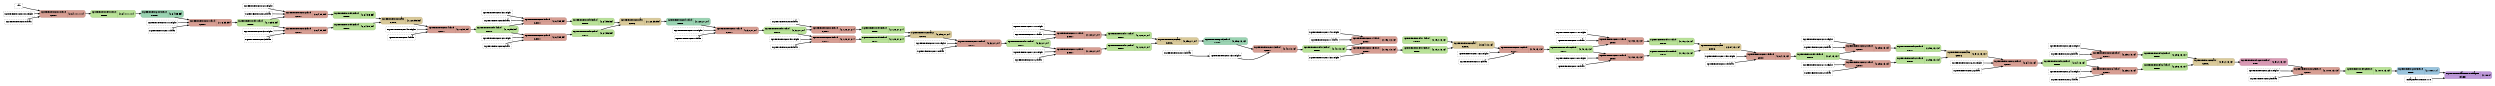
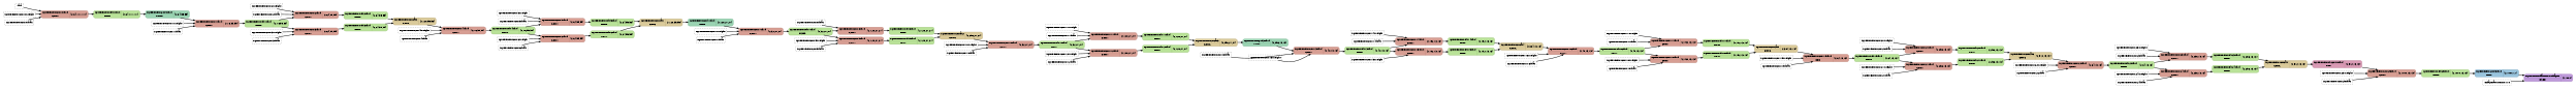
  strict digraph {
    overlap_shrink=true
    rankdir=LR
    splines=curved
    node [fillcolor=white shape=Mrecord style=filled type=constant_input fontcolor="#000000" penwidth=3]
    edge [penwidth=3]
-   n1 [label=bias shape=box style="filled,dashed" fontcolor="" penwidth=""]
+   n1 [label=data shape=box style="filled,dashed" fontcolor="" penwidth=""]
    n2 [color="#c38c81" fillcolor="#d79e93" inputs="data;squeezenet0_conv0_weight;squeezenet0_conv0_bias" label="{ {squeezenet0_conv0_fwd  | CONV} | [2,64,111,111] }" outputs=squeezenet0_conv0_fwd type=Conv]
    n3 [color="#a2ca81" fillcolor="#b9e298" inputs=squeezenet0_conv0_fwd label="{ {squeezenet0_relu0_fwd  | RELU} | [2,64,111,111] }" outputs=squeezenet0_relu0_fwd type=Relu]
    n4 [label=squeezenet0_conv0_weight shape=box style="filled,dashed" fontcolor="" penwidth=""]
    n5 [label=squeezenet0_conv0_bias shape=box style="filled,dashed" fontcolor="" penwidth=""]
    n6 [color="#84bd9d" fillcolor="#9ad3b2" inputs=squeezenet0_relu0_fwd label="{ {squeezenet0_pool0_fwd  | MXPL} | [2,64,55,55] }" outputs=squeezenet0_pool0_fwd type=MaxPool]
    n7 [color="#c38c81" fillcolor="#d79e93" inputs="squeezenet0_pool0_fwd;squeezenet0_conv1_weight;squeezenet0_conv1_bias" label="{ {squeezenet0_conv1_fwd  | CONV} | [2,16,55,55] }" outputs=squeezenet0_conv1_fwd type=Conv]
    n8 [color="#a2ca81" fillcolor="#b9e298" inputs=squeezenet0_conv1_fwd label="{ {squeezenet0_relu1_fwd  | RELU} | [2,16,55,55] }" outputs=squeezenet0_relu1_fwd type=Relu]
    n9 [label=squeezenet0_conv1_weight shape=box style="filled,dashed" fontcolor="" penwidth=""]
    n10 [label=squeezenet0_conv1_bias shape=box style="filled,dashed" fontcolor="" penwidth=""]
    n11 [color="#c38c81" fillcolor="#d79e93" inputs="squeezenet0_relu1_fwd;squeezenet0_conv2_weight;squeezenet0_conv2_bias" label="{ {squeezenet0_conv2_fwd  | CONV} | [2,64,55,55] }" outputs=squeezenet0_conv2_fwd type=Conv]
    n12 [color="#c38c81" fillcolor="#d79e93" inputs="squeezenet0_relu1_fwd;squeezenet0_conv3_weight;squeezenet0_conv3_bias" label="{ {squeezenet0_conv3_fwd  | CONV} | [2,64,55,55] }" outputs=squeezenet0_conv3_fwd type=Conv]
    n13 [color="#a2ca81" fillcolor="#b9e298" inputs=squeezenet0_conv2_fwd label="{ {squeezenet0_relu2_fwd  | RELU} | [2,64,55,55] }" outputs=squeezenet0_relu2_fwd type=Relu]
    n14 [color="#a2ca81" fillcolor="#b9e298" inputs=squeezenet0_conv3_fwd label="{ {squeezenet0_relu3_fwd  | RELU} | [2,64,55,55] }" outputs=squeezenet0_relu3_fwd type=Relu]
    n15 [label=squeezenet0_conv2_weight shape=box style="filled,dashed" fontcolor="" penwidth=""]
    n16 [label=squeezenet0_conv2_bias shape=box style="filled,dashed" fontcolor="" penwidth=""]
    n17 [color="#c3b385" fillcolor="#daca9a" inputs="squeezenet0_relu2_fwd;squeezenet0_relu3_fwd" label="{ {squeezenet0_concat0  | CONC} | [2,128,55,55] }" outputs=squeezenet0_concat0 type=Concat]
    n18 [color="#c38c81" fillcolor="#d79e93" inputs="squeezenet0_concat0;squeezenet0_conv4_weight;squeezenet0_conv4_bias" label="{ {squeezenet0_conv4_fwd  | CONV} | [2,16,55,55] }" outputs=squeezenet0_conv4_fwd type=Conv]
    n19 [label=squeezenet0_conv3_weight shape=box style="filled,dashed" fontcolor="" penwidth=""]
    n20 [label=squeezenet0_conv3_bias shape=box style="filled,dashed" fontcolor="" penwidth=""]
    n21 [color="#a2ca81" fillcolor="#b9e298" inputs=squeezenet0_conv4_fwd label="{ {squeezenet0_relu4_fwd  | RELU} | [2,16,55,55] }" outputs=squeezenet0_relu4_fwd type=Relu]
    n22 [label=squeezenet0_conv4_weight shape=box style="filled,dashed" fontcolor="" penwidth=""]
    n23 [label=squeezenet0_conv4_bias shape=box style="filled,dashed" fontcolor="" penwidth=""]
    n24 [color="#c38c81" fillcolor="#d79e93" inputs="squeezenet0_relu4_fwd;squeezenet0_conv5_weight;squeezenet0_conv5_bias" label="{ {squeezenet0_conv5_fwd  | CONV} | [2,64,55,55] }" outputs=squeezenet0_conv5_fwd type=Conv]
    n25 [color="#c38c81" fillcolor="#d79e93" inputs="squeezenet0_relu4_fwd;squeezenet0_conv6_weight;squeezenet0_conv6_bias" label="{ {squeezenet0_conv6_fwd  | CONV} | [2,64,55,55] }" outputs=squeezenet0_conv6_fwd type=Conv]
    n26 [color="#a2ca81" fillcolor="#b9e298" inputs=squeezenet0_conv5_fwd label="{ {squeezenet0_relu5_fwd  | RELU} | [2,64,55,55] }" outputs=squeezenet0_relu5_fwd type=Relu]
    n27 [color="#a2ca81" fillcolor="#b9e298" inputs=squeezenet0_conv6_fwd label="{ {squeezenet0_relu6_fwd  | RELU} | [2,64,55,55] }" outputs=squeezenet0_relu6_fwd type=Relu]
    n28 [label=squeezenet0_conv5_weight shape=box style="filled,dashed" fontcolor="" penwidth=""]
    n29 [label=squeezenet0_conv5_bias shape=box style="filled,dashed" fontcolor="" penwidth=""]
    n30 [color="#c3b385" fillcolor="#daca9a" inputs="squeezenet0_relu5_fwd;squeezenet0_relu6_fwd" label="{ {squeezenet0_concat1  | CONC} | [2,128,55,55] }" outputs=squeezenet0_concat1 type=Concat]
    n31 [color="#84bd9d" fillcolor="#9ad3b2" inputs=squeezenet0_concat1 label="{ {squeezenet0_pool1_fwd  | MXPL} | [2,128,27,27] }" outputs=squeezenet0_pool1_fwd type=MaxPool]
    n32 [label=squeezenet0_conv6_weight shape=box style="filled,dashed" fontcolor="" penwidth=""]
    n33 [label=squeezenet0_conv6_bias shape=box style="filled,dashed" fontcolor="" penwidth=""]
    n34 [color="#c38c81" fillcolor="#d79e93" inputs="squeezenet0_pool1_fwd;squeezenet0_conv7_weight;squeezenet0_conv7_bias" label="{ {squeezenet0_conv7_fwd  | CONV} | [2,32,27,27] }" outputs=squeezenet0_conv7_fwd type=Conv]
-   n35 [color="#a2ca81" fillcolor="#b9e298" inputs=squeezenet0_conv7_fwd label="{ {squeezenet0_relu7_fwd  | RELU} | [2,32,27,27] }" outputs=squeezenet0_relu7_fwd type=Relu]
+   n35 [color="#a2ca81" fillcolor="#b9e298" inputs=squeezenet0_conv7_fwd label="{ {squeezenet0_relu7_fwd  | RSHP} | [2,32,27,27] }" outputs=squeezenet0_relu7_fwd type=Relu]
    n36 [label=squeezenet0_conv7_weight shape=box style="filled,dashed" fontcolor="" penwidth=""]
    n37 [label=squeezenet0_conv7_bias shape=box style="filled,dashed" fontcolor="" penwidth=""]
    n38 [color="#c38c81" fillcolor="#d79e93" inputs="squeezenet0_relu7_fwd;squeezenet0_conv8_weight;squeezenet0_conv8_bias" label="{ {squeezenet0_conv8_fwd  | CONV} | [2,128,27,27] }" outputs=squeezenet0_conv8_fwd type=Conv]
    n39 [color="#c38c81" fillcolor="#d79e93" inputs="squeezenet0_relu7_fwd;squeezenet0_conv9_weight;squeezenet0_conv9_bias" label="{ {squeezenet0_conv9_fwd  | CONV} | [2,128,27,27] }" outputs=squeezenet0_conv9_fwd type=Conv]
    n40 [color="#a2ca81" fillcolor="#b9e298" inputs=squeezenet0_conv8_fwd label="{ {squeezenet0_relu8_fwd  | RELU} | [2,128,27,27] }" outputs=squeezenet0_relu8_fwd type=Relu]
    n41 [color="#a2ca81" fillcolor="#b9e298" inputs=squeezenet0_conv9_fwd label="{ {squeezenet0_relu9_fwd  | RELU} | [2,128,27,27] }" outputs=squeezenet0_relu9_fwd type=Relu]
    n42 [label=squeezenet0_conv8_bias shape=box style="filled,dashed" fontcolor="" penwidth=""]
    n43 [color="#c3b385" fillcolor="#daca9a" inputs="squeezenet0_relu8_fwd;squeezenet0_relu9_fwd" label="{ {squeezenet0_concat2  | CONC} | [2,256,27,27] }" outputs=squeezenet0_concat2 type=Concat]
    n44 [color="#c38c81" fillcolor="#d79e93" inputs="squeezenet0_concat2;squeezenet0_conv10_weight;squeezenet0_conv10_bias" label="{ {squeezenet0_conv10_fwd  | CONV} | [2,32,27,27] }" outputs=squeezenet0_conv10_fwd type=Conv]
    n45 [label=squeezenet0_conv9_weight shape=box style="filled,dashed" fontcolor="" penwidth=""]
    n46 [label=squeezenet0_conv9_bias shape=box style="filled,dashed" fontcolor="" penwidth=""]
    n47 [color="#a2ca81" fillcolor="#b9e298" inputs=squeezenet0_conv10_fwd label="{ {squeezenet0_relu10_fwd  | RELU} | [2,32,27,27] }" outputs=squeezenet0_relu10_fwd type=Relu]
    n48 [label=squeezenet0_conv10_weight shape=box style="filled,dashed" fontcolor="" penwidth=""]
    n49 [label=squeezenet0_conv10_bias shape=box style="filled,dashed" fontcolor="" penwidth=""]
    n50 [color="#c38c81" fillcolor="#d79e93" inputs="squeezenet0_relu10_fwd;squeezenet0_conv11_weight;squeezenet0_conv11_bias" label="{ {squeezenet0_conv11_fwd  | CONV} | [2,128,27,27] }" outputs=squeezenet0_conv11_fwd type=Conv]
    n51 [color="#c38c81" fillcolor="#d79e93" inputs="squeezenet0_relu10_fwd;squeezenet0_conv12_weight;squeezenet0_conv12_bias" label="{ {squeezenet0_conv12_fwd  | CONV} | [2,128,27,27] }" outputs=squeezenet0_conv12_fwd type=Conv]
    n52 [color="#a2ca81" fillcolor="#b9e298" inputs=squeezenet0_conv11_fwd label="{ {squeezenet0_relu11_fwd  | RELU} | [2,128,27,27] }" outputs=squeezenet0_relu11_fwd type=Relu]
    n53 [color="#a2ca81" fillcolor="#b9e298" inputs=squeezenet0_conv12_fwd label="{ {squeezenet0_relu12_fwd  | RELU} | [2,128,27,27] }" outputs=squeezenet0_relu12_fwd type=Relu]
    n54 [label=squeezenet0_conv11_weight shape=box style="filled,dashed" fontcolor="" penwidth=""]
    n55 [label=squeezenet0_conv11_bias shape=box style="filled,dashed" fontcolor="" penwidth=""]
    n56 [color="#c3b385" fillcolor="#daca9a" inputs="squeezenet0_relu11_fwd;squeezenet0_relu12_fwd" label="{ {squeezenet0_concat3  | CONC} | [2,256,27,27] }" outputs=squeezenet0_concat3 type=Concat]
    n57 [color="#84bd9d" fillcolor="#9ad3b2" inputs=squeezenet0_concat3 label="{ {squeezenet0_pool2_fwd  | MXPL} | [2,256,13,13] }" outputs=squeezenet0_pool2_fwd type=MaxPool]
    n58 [label=squeezenet0_conv12_weight shape=box style="filled,dashed" fontcolor="" penwidth=""]
    n59 [label=squeezenet0_conv12_bias shape=box style="filled,dashed" fontcolor="" penwidth=""]
    n60 [color="#c38c81" fillcolor="#d79e93" inputs="squeezenet0_pool2_fwd;squeezenet0_conv13_weight;squeezenet0_conv13_bias" label="{ {squeezenet0_conv13_fwd  | CONV} | [2,48,13,13] }" outputs=squeezenet0_conv13_fwd type=Conv]
    n61 [color="#a2ca81" fillcolor="#b9e298" inputs=squeezenet0_conv13_fwd label="{ {squeezenet0_relu13_fwd  | RELU} | [2,48,13,13] }" outputs=squeezenet0_relu13_fwd type=Relu]
    n62 [label=squeezenet0_conv13_weight shape=box style="filled,dashed" fontcolor="" penwidth=""]
    n63 [label=squeezenet0_conv13_bias shape=box style="filled,dashed" fontcolor="" penwidth=""]
    n64 [color="#c38c81" fillcolor="#d79e93" inputs="squeezenet0_relu13_fwd;squeezenet0_conv14_weight;squeezenet0_conv14_bias" label="{ {squeezenet0_conv14_fwd  | CONV} | [2,192,13,13] }" outputs=squeezenet0_conv14_fwd type=Conv]
    n65 [color="#c38c81" fillcolor="#d79e93" inputs="squeezenet0_relu13_fwd;squeezenet0_conv15_weight;squeezenet0_conv15_bias" label="{ {squeezenet0_conv15_fwd  | CONV} | [2,192,13,13] }" outputs=squeezenet0_conv15_fwd type=Conv]
-   n66 [color="#a2ca81" fillcolor="#b9e298" inputs=squeezenet0_conv14_fwd label="{ {squeezenet0_relu14_fwd  | MXPL} | [2,192,13,13] }" outputs=squeezenet0_relu14_fwd type=Relu]
+   n66 [color="#a2ca81" fillcolor="#b9e298" inputs=squeezenet0_conv14_fwd label="{ {squeezenet0_relu14_fwd  | RELU} | [2,192,13,13] }" outputs=squeezenet0_relu14_fwd type=Relu]
    n67 [color="#a2ca81" fillcolor="#b9e298" inputs=squeezenet0_conv15_fwd label="{ {squeezenet0_relu15_fwd  | RELU} | [2,192,13,13] }" outputs=squeezenet0_relu15_fwd type=Relu]
    n68 [label=squeezenet0_conv14_weight shape=box style="filled,dashed" fontcolor="" penwidth=""]
    n69 [label=squeezenet0_conv14_bias shape=box style="filled,dashed" fontcolor="" penwidth=""]
    n70 [color="#c3b385" fillcolor="#daca9a" inputs="squeezenet0_relu14_fwd;squeezenet0_relu15_fwd" label="{ {squeezenet0_concat4  | CONC} | [2,384,13,13] }" outputs=squeezenet0_concat4 type=Concat]
    n71 [color="#c38c81" fillcolor="#d79e93" inputs="squeezenet0_concat4;squeezenet0_conv16_weight;squeezenet0_conv16_bias" label="{ {squeezenet0_conv16_fwd  | CONV} | [2,48,13,13] }" outputs=squeezenet0_conv16_fwd type=Conv]
    n72 [label=squeezenet0_conv15_weight shape=box style="filled,dashed" fontcolor="" penwidth=""]
    n73 [color="#a2ca81" fillcolor="#b9e298" inputs=squeezenet0_conv16_fwd label="{ {squeezenet0_relu16_fwd  | RELU} | [2,48,13,13] }" outputs=squeezenet0_relu16_fwd type=Relu]
    n74 [label=squeezenet0_conv16_weight shape=box style="filled,dashed" fontcolor="" penwidth=""]
    n75 [label=squeezenet0_conv16_bias shape=box style="filled,dashed" fontcolor="" penwidth=""]
    n76 [color="#c38c81" fillcolor="#d79e93" inputs="squeezenet0_relu16_fwd;squeezenet0_conv17_weight;squeezenet0_conv17_bias" label="{ {squeezenet0_conv17_fwd  | CONV} | [2,192,13,13] }" outputs=squeezenet0_conv17_fwd type=Conv]
    n77 [color="#c38c81" fillcolor="#d79e93" inputs="squeezenet0_relu16_fwd;squeezenet0_conv18_weight;squeezenet0_conv18_bias" label="{ {squeezenet0_conv18_fwd  | CONV} | [2,192,13,13] }" outputs=squeezenet0_conv18_fwd type=Conv]
    n78 [color="#a2ca81" fillcolor="#b9e298" inputs=squeezenet0_conv17_fwd label="{ {squeezenet0_relu17_fwd  | RELU} | [2,192,13,13] }" outputs=squeezenet0_relu17_fwd type=Relu]
    n79 [color="#a2ca81" fillcolor="#b9e298" inputs=squeezenet0_conv18_fwd label="{ {squeezenet0_relu18_fwd  | RELU} | [2,192,13,13] }" outputs=squeezenet0_relu18_fwd type=Relu]
    n80 [label=squeezenet0_conv17_weight shape=box style="filled,dashed" fontcolor="" penwidth=""]
    n81 [label=squeezenet0_conv17_bias shape=box style="filled,dashed" fontcolor="" penwidth=""]
    n82 [color="#c3b385" fillcolor="#daca9a" inputs="squeezenet0_relu17_fwd;squeezenet0_relu18_fwd" label="{ {squeezenet0_concat5  | CONC} | [2,384,13,13] }" outputs=squeezenet0_concat5 type=Concat]
-   n83 [color="#c38c81" fillcolor="#d79e93" inputs="squeezenet0_concat5;squeezenet0_conv19_weight;squeezenet0_conv19_bias" label="{ {squeezenet0_conv19_fwd  | CONV} | [2,64,13,13] }" outputs=squeezenet0_conv19_fwd type=Conv]
+   n83 [color="#c38c81" fillcolor="#d79e93" inputs="squeezenet0_concat5;squeezenet0_conv19_weight;squeezenet0_conv19_bias" label="{ {squeezenet0_conv19_fwd  | DRP} | [2,64,13,13] }" outputs=squeezenet0_conv19_fwd type=Conv]
    n84 [label=squeezenet0_conv18_weight shape=box style="filled,dashed" fontcolor="" penwidth=""]
    n85 [label=squeezenet0_conv18_bias shape=box style="filled,dashed" fontcolor="" penwidth=""]
    n86 [color="#a2ca81" fillcolor="#b9e298" inputs=squeezenet0_conv19_fwd label="{ {squeezenet0_relu19_fwd  | RELU} | [2,64,13,13] }" outputs=squeezenet0_relu19_fwd type=Relu]
    n87 [label=squeezenet0_conv19_weight shape=box style="filled,dashed" fontcolor="" penwidth=""]
    n88 [label=squeezenet0_conv19_bias shape=box style="filled,dashed" fontcolor="" penwidth=""]
    n89 [color="#c38c81" fillcolor="#d79e93" inputs="squeezenet0_relu19_fwd;squeezenet0_conv20_weight;squeezenet0_conv20_bias" label="{ {squeezenet0_conv20_fwd  | CONV} | [2,256,13,13] }" outputs=squeezenet0_conv20_fwd type=Conv]
    n90 [color="#c38c81" fillcolor="#d79e93" inputs="squeezenet0_relu19_fwd;squeezenet0_conv21_weight;squeezenet0_conv21_bias" label="{ {squeezenet0_conv21_fwd  | CONV} | [2,256,13,13] }" outputs=squeezenet0_conv21_fwd type=Conv]
    n91 [color="#a2ca81" fillcolor="#b9e298" inputs=squeezenet0_conv20_fwd label="{ {squeezenet0_relu20_fwd  | RELU} | [2,256,13,13] }" outputs=squeezenet0_relu20_fwd type=Relu]
    n92 [color="#a2ca81" fillcolor="#b9e298" inputs=squeezenet0_conv21_fwd label="{ {squeezenet0_relu21_fwd  | RELU} | [2,256,13,13] }" outputs=squeezenet0_relu21_fwd type=Relu]
    n93 [label=squeezenet0_conv20_weight shape=box style="filled,dashed" fontcolor="" penwidth=""]
    n94 [label=squeezenet0_conv20_bias shape=box style="filled,dashed" fontcolor="" penwidth=""]
    n95 [color="#c3b385" fillcolor="#daca9a" inputs="squeezenet0_relu20_fwd;squeezenet0_relu21_fwd" label="{ {squeezenet0_concat6  | CONC} | [2,512,13,13] }" outputs=squeezenet0_concat6 type=Concat]
    n96 [color="#c38c81" fillcolor="#d79e93" inputs="squeezenet0_concat6;squeezenet0_conv22_weight;squeezenet0_conv22_bias" label="{ {squeezenet0_conv22_fwd  | CONV} | [2,64,13,13] }" outputs=squeezenet0_conv22_fwd type=Conv]
    n97 [label=squeezenet0_conv21_weight shape=box style="filled,dashed" fontcolor="" penwidth=""]
    n98 [label=squeezenet0_conv21_bias shape=box style="filled,dashed" fontcolor="" penwidth=""]
    n99 [color="#a2ca81" fillcolor="#b9e298" inputs=squeezenet0_conv22_fwd label="{ {squeezenet0_relu22_fwd  | RELU} | [2,64,13,13] }" outputs=squeezenet0_relu22_fwd type=Relu]
    n100 [label=squeezenet0_conv22_weight shape=box style="filled,dashed" fontcolor="" penwidth=""]
    n101 [label=squeezenet0_conv22_bias shape=box style="filled,dashed" fontcolor="" penwidth=""]
    n102 [color="#c38c81" fillcolor="#d79e93" inputs="squeezenet0_relu22_fwd;squeezenet0_conv23_weight;squeezenet0_conv23_bias" label="{ {squeezenet0_conv23_fwd  | CONV} | [2,256,13,13] }" outputs=squeezenet0_conv23_fwd type=Conv]
    n103 [color="#c38c81" fillcolor="#d79e93" inputs="squeezenet0_relu22_fwd;squeezenet0_conv24_weight;squeezenet0_conv24_bias" label="{ {squeezenet0_conv24_fwd  | CONV} | [2,256,13,13] }" outputs=squeezenet0_conv24_fwd type=Conv]
    n104 [color="#a2ca81" fillcolor="#b9e298" inputs=squeezenet0_conv23_fwd label="{ {squeezenet0_relu23_fwd  | RELU} | [2,256,13,13] }" outputs=squeezenet0_relu23_fwd type=Relu]
    n105 [color="#a2ca81" fillcolor="#b9e298" inputs=squeezenet0_conv24_fwd label="{ {squeezenet0_relu24_fwd  | RELU} | [2,256,13,13] }" outputs=squeezenet0_relu24_fwd type=Relu]
    n106 [label=squeezenet0_conv23_weight shape=box style="filled,dashed" fontcolor="" penwidth=""]
    n107 [label=squeezenet0_conv23_bias shape=box style="filled,dashed" fontcolor="" penwidth=""]
    n108 [color="#c3b385" fillcolor="#daca9a" inputs="squeezenet0_relu23_fwd;squeezenet0_relu24_fwd" label="{ {squeezenet0_concat7  | CONC} | [2,512,13,13] }" outputs=squeezenet0_concat7 type=Concat]
    n109 [color="#c587a1" fillcolor="#d99ab4" inputs=squeezenet0_concat7 label="{ {squeezenet0_dropout0_fwd  | DRP} | [2,512,13,13] }" outputs=squeezenet0_dropout0_fwd type=Dropout]
    n110 [label=squeezenet0_conv24_weight shape=box style="filled,dashed" fontcolor="" penwidth=""]
    n111 [label=squeezenet0_conv24_bias shape=box style="filled,dashed" fontcolor="" penwidth=""]
    n112 [color="#c38c81" fillcolor="#d79e93" inputs="squeezenet0_dropout0_fwd;squeezenet0_conv25_weight;squeezenet0_conv25_bias" label="{ {squeezenet0_conv25_fwd  | CONV} | [2,1000,13,13] }" outputs=squeezenet0_conv25_fwd type=Conv]
    n113 [color="#a2ca81" fillcolor="#b9e298" inputs=squeezenet0_conv25_fwd label="{ {squeezenet0_relu25_fwd  | RELU} | [2,1000,13,13] }" outputs=squeezenet0_relu25_fwd type=Relu]
    n114 [label=squeezenet0_conv25_weight shape=box style="filled,dashed" fontcolor="" penwidth=""]
    n115 [label=squeezenet0_conv25_bias shape=box style="filled,dashed" fontcolor="" penwidth=""]
    n116 [color="#85afc7" fillcolor="#99c4dd" inputs=squeezenet0_relu25_fwd label="{ {squeezenet0_pool3_fwd  | RELU} | [2,1000,1,1] }" outputs=squeezenet0_pool3_fwd type=AveragePool]
    n117 [color="#ac87c7" fillcolor="#be99da" inputs="squeezenet0_pool3_fwd;reshape_attr_tensor118" label="{ {squeezenet0_flatten0_reshape0  | RSHP} | [2,1000] }" outputs=squeezenet0_flatten0_reshape0 type=Reshape]
    n118 [label=reshape_attr_tensor118 shape=box style="filled,dashed" fontcolor="" penwidth=""]
    n1 -> n2
    n2 -> n3
    n3 -> n6
    n4 -> n2
    n5 -> n2
    n6 -> n7
    n7 -> n8
    n8 -> n11
    n8 -> n12
    n9 -> n7
    n10 -> n7
    n11 -> n13
    n12 -> n14
    n13 -> n17
    n14 -> n17
    n15 -> n11
    n16 -> n11
    n17 -> n18
    n18 -> n21
    n19 -> n12
    n20 -> n12
    n21 -> n24
    n21 -> n25
    n22 -> n18
    n23 -> n18
    n24 -> n26
    n25 -> n27
-   n30 -> n26
+   n26 -> n30
    n27 -> n30
    n28 -> n24
    n29 -> n24
    n30 -> n31
    n31 -> n34
    n32 -> n25
    n33 -> n25
    n34 -> n35
    n35 -> n38
    n35 -> n39
    n36 -> n34
    n37 -> n34
    n38 -> n40
    n39 -> n41
    n40 -> n43
    n41 -> n43
    n42 -> n38
    n43 -> n44
    n44 -> n47
    n45 -> n39
    n46 -> n39
    n47 -> n50
    n47 -> n51
    n48 -> n44
    n49 -> n44
    n50 -> n52
    n51 -> n53
    n52 -> n56
    n53 -> n56
    n54 -> n50
    n55 -> n50
    n56 -> n57
    n57 -> n60
    n58 -> n51
    n59 -> n51
    n60 -> n61
    n61 -> n64
    n61 -> n65
    n62 -> n60
-   n63 -> n62
+   n63 -> n60
+   n64 -> n66
    n65 -> n67
    n66 -> n70
    n67 -> n70
    n68 -> n64
    n69 -> n64
-   n71 -> n70
+   n70 -> n71
    n71 -> n73
    n72 -> n65
    n73 -> n76
    n73 -> n77
    n74 -> n71
    n75 -> n71
    n76 -> n78
    n77 -> n79
    n78 -> n82
    n79 -> n82
    n80 -> n76
    n81 -> n76
    n82 -> n83
    n83 -> n86
    n84 -> n77
    n85 -> n77
    n86 -> n89
    n86 -> n90
    n87 -> n83
    n88 -> n83
    n89 -> n91
    n90 -> n92
    n91 -> n95
    n92 -> n95
    n93 -> n89
    n94 -> n89
    n95 -> n96
    n96 -> n99
    n97 -> n90
    n98 -> n90
    n99 -> n102
    n99 -> n103
    n100 -> n96
    n101 -> n96
    n102 -> n104
    n103 -> n105
    n104 -> n108
    n105 -> n108
    n106 -> n102
    n107 -> n102
    n108 -> n109
    n109 -> n112
    n110 -> n103
    n111 -> n103
    n112 -> n113
    n113 -> n116
    n114 -> n112
    n115 -> n112
    n116 -> n117
    n118 -> n117
  }
